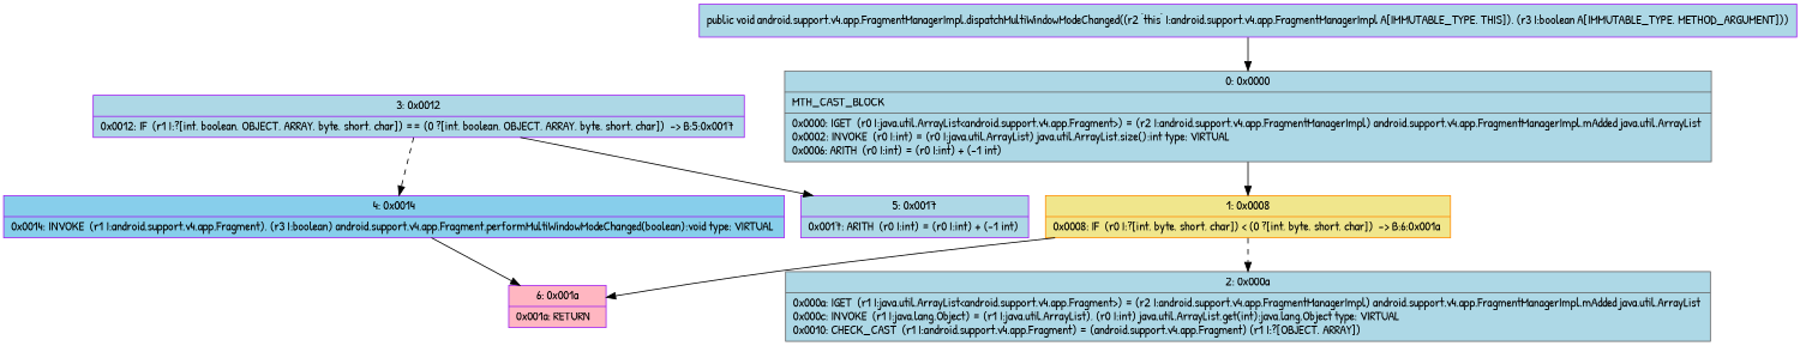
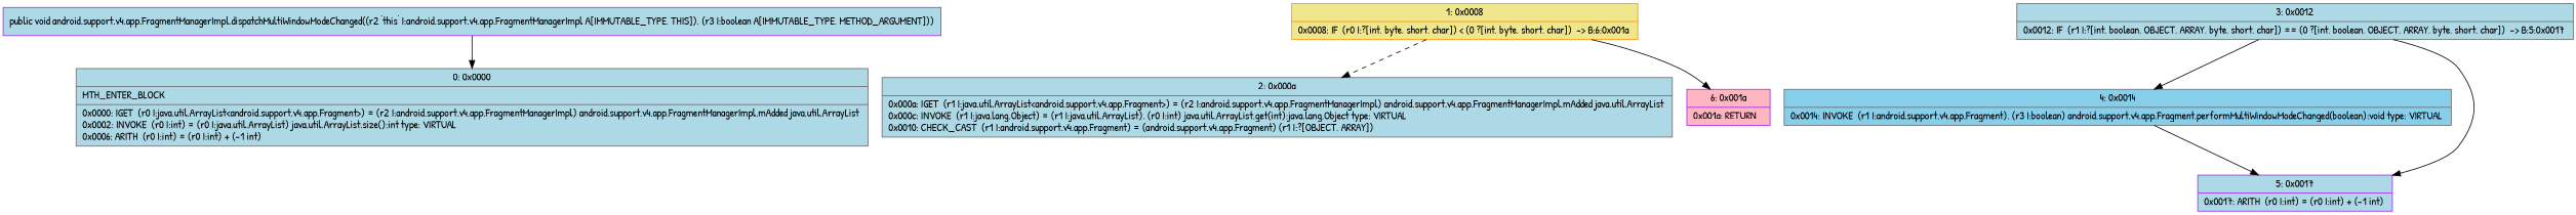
  digraph {
    fontname="Patrick Hand"
    node [color=purple fillcolor=lightblue fontname="Patrick Hand" shape=record style=filled]
    edge [fontname="Patrick Hand"]
-   n1 [color=gray40 label="{0\:\ 0x0000|MTH_CAST_BLOCK\l|0x0000: IGET  (r0 I:java.util.ArrayList\<android.support.v4.app.Fragment\>) = (r2 I:android.support.v4.app.FragmentManagerImpl) android.support.v4.app.FragmentManagerImpl.mAdded java.util.ArrayList \l0x0002: INVOKE  (r0 I:int) = (r0 I:java.util.ArrayList) java.util.ArrayList.size():int type: VIRTUAL \l0x0006: ARITH  (r0 I:int) = (r0 I:int) + (\-1 int) \l}"]
+   n1 [color=gray40 label="{0\:\ 0x0000|MTH_ENTER_BLOCK\l|0x0000: IGET  (r0 I:java.util.ArrayList\<android.support.v4.app.Fragment\>) = (r2 I:android.support.v4.app.FragmentManagerImpl) android.support.v4.app.FragmentManagerImpl.mAdded java.util.ArrayList \l0x0002: INVOKE  (r0 I:int) = (r0 I:java.util.ArrayList) java.util.ArrayList.size():int type: VIRTUAL \l0x0006: ARITH  (r0 I:int) = (r0 I:int) + (\-1 int) \l}"]
    n2 [color=darkorange fillcolor=khaki label="{1\:\ 0x0008|0x0008: IF  (r0 I:?[int, byte, short, char]) \< (0 ?[int, byte, short, char])  \-\> B:6:0x001a \l}"]
    n3 [color=gray40 label="{2\:\ 0x000a|0x000a: IGET  (r1 I:java.util.ArrayList\<android.support.v4.app.Fragment\>) = (r2 I:android.support.v4.app.FragmentManagerImpl) android.support.v4.app.FragmentManagerImpl.mAdded java.util.ArrayList \l0x000c: INVOKE  (r1 I:java.lang.Object) = (r1 I:java.util.ArrayList), (r0 I:int) java.util.ArrayList.get(int):java.lang.Object type: VIRTUAL \l0x0010: CHECK_CAST  (r1 I:android.support.v4.app.Fragment) = (android.support.v4.app.Fragment) (r1 I:?[OBJECT, ARRAY]) \l}"]
    n4 [fillcolor=lightpink label="{6\:\ 0x001a|0x001a: RETURN   \l}"]
-   n5 [label="{3\:\ 0x0012|0x0012: IF  (r1 I:?[int, boolean, OBJECT, ARRAY, byte, short, char]) == (0 ?[int, boolean, OBJECT, ARRAY, byte, short, char])  \-\> B:5:0x0017 \l}"]
-   n6 [fillcolor=skyblue label="{4\:\ 0x0014|0x0014: INVOKE  (r1 I:android.support.v4.app.Fragment), (r3 I:boolean) android.support.v4.app.Fragment.performMultiWindowModeChanged(boolean):void type: VIRTUAL \l}"]
+   n5 [color=gray40 label="{3\:\ 0x0012|0x0012: IF  (r1 I:?[int, boolean, OBJECT, ARRAY, byte, short, char]) == (0 ?[int, boolean, OBJECT, ARRAY, byte, short, char])  \-\> B:5:0x0017 \l}"]
+   n6 [color=gray40 fillcolor=skyblue label="{4\:\ 0x0014|0x0014: INVOKE  (r1 I:android.support.v4.app.Fragment), (r3 I:boolean) android.support.v4.app.Fragment.performMultiWindowModeChanged(boolean):void type: VIRTUAL \l}"]
    n7 [label="{5\:\ 0x0017|0x0017: ARITH  (r0 I:int) = (r0 I:int) + (\-1 int) \l}"]
    n8 [label="{public void android.support.v4.app.FragmentManagerImpl.dispatchMultiWindowModeChanged((r2 'this' I:android.support.v4.app.FragmentManagerImpl A[IMMUTABLE_TYPE, THIS]), (r3 I:boolean A[IMMUTABLE_TYPE, METHOD_ARGUMENT])) }"]
-   n1 -> n2
    n2 -> n3 [style=dashed]
    n2 -> n4
-   n5 -> n6 [style=dashed]
+   n5 -> n6 [style=solid]
    n5 -> n7
-   n6 -> n4
+   n6 -> n7
    n8 -> n1
  }
